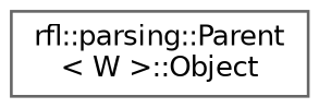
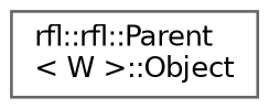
  digraph {
    rankdir=LR
-   n1 [color=grey40 fillcolor=white fontname=Helvetica fontsize=10 height=0.2 label="rfl::parsing::Parent\l\< W \>::Object" shape=box style=filled width=0.4]
+   n1 [color=grey40 fillcolor=white fontname=Helvetica fontsize=10 height=0.2 label="rfl::rfl::Parent\l\< W \>::Object" shape=box style=filled width=0.4]
  }
